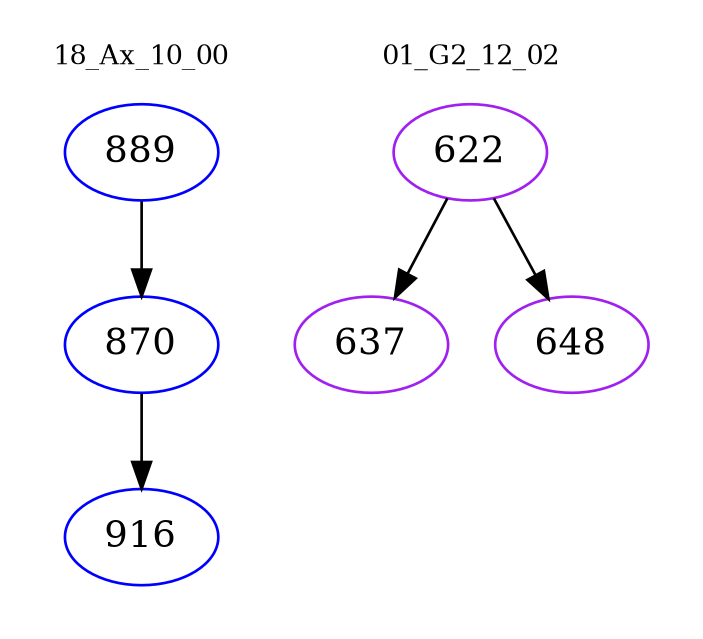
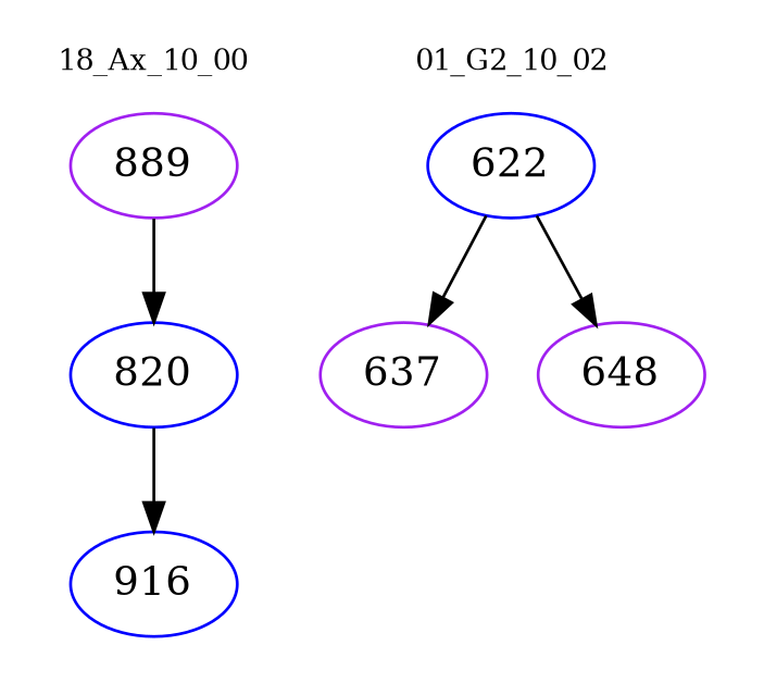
  digraph {
    node [color=blue]
    edge [color=black]
-   n1 [label=889]
-   n2 [label=870]
+   n1 [color=purple label=889]
+   n2 [label=820]
    n3 [label=916]
-   n4 [color=purple label=622]
+   n4 [label=622]
    n5 [color=purple label=637]
    n6 [color=purple label=648]
    subgraph cluster_1 {
      color=white
      fontsize=10
      label="18_Ax_10_00"
      n1
      n2
      n3
    }
    subgraph cluster_2 {
      color=white
      fontsize=10
-     label="01_G2_12_02"
+     label="01_G2_10_02"
      n4
      n5
      n6
    }
    n1 -> n2
    n2 -> n3
    n4 -> n5
    n4 -> n6
  }
